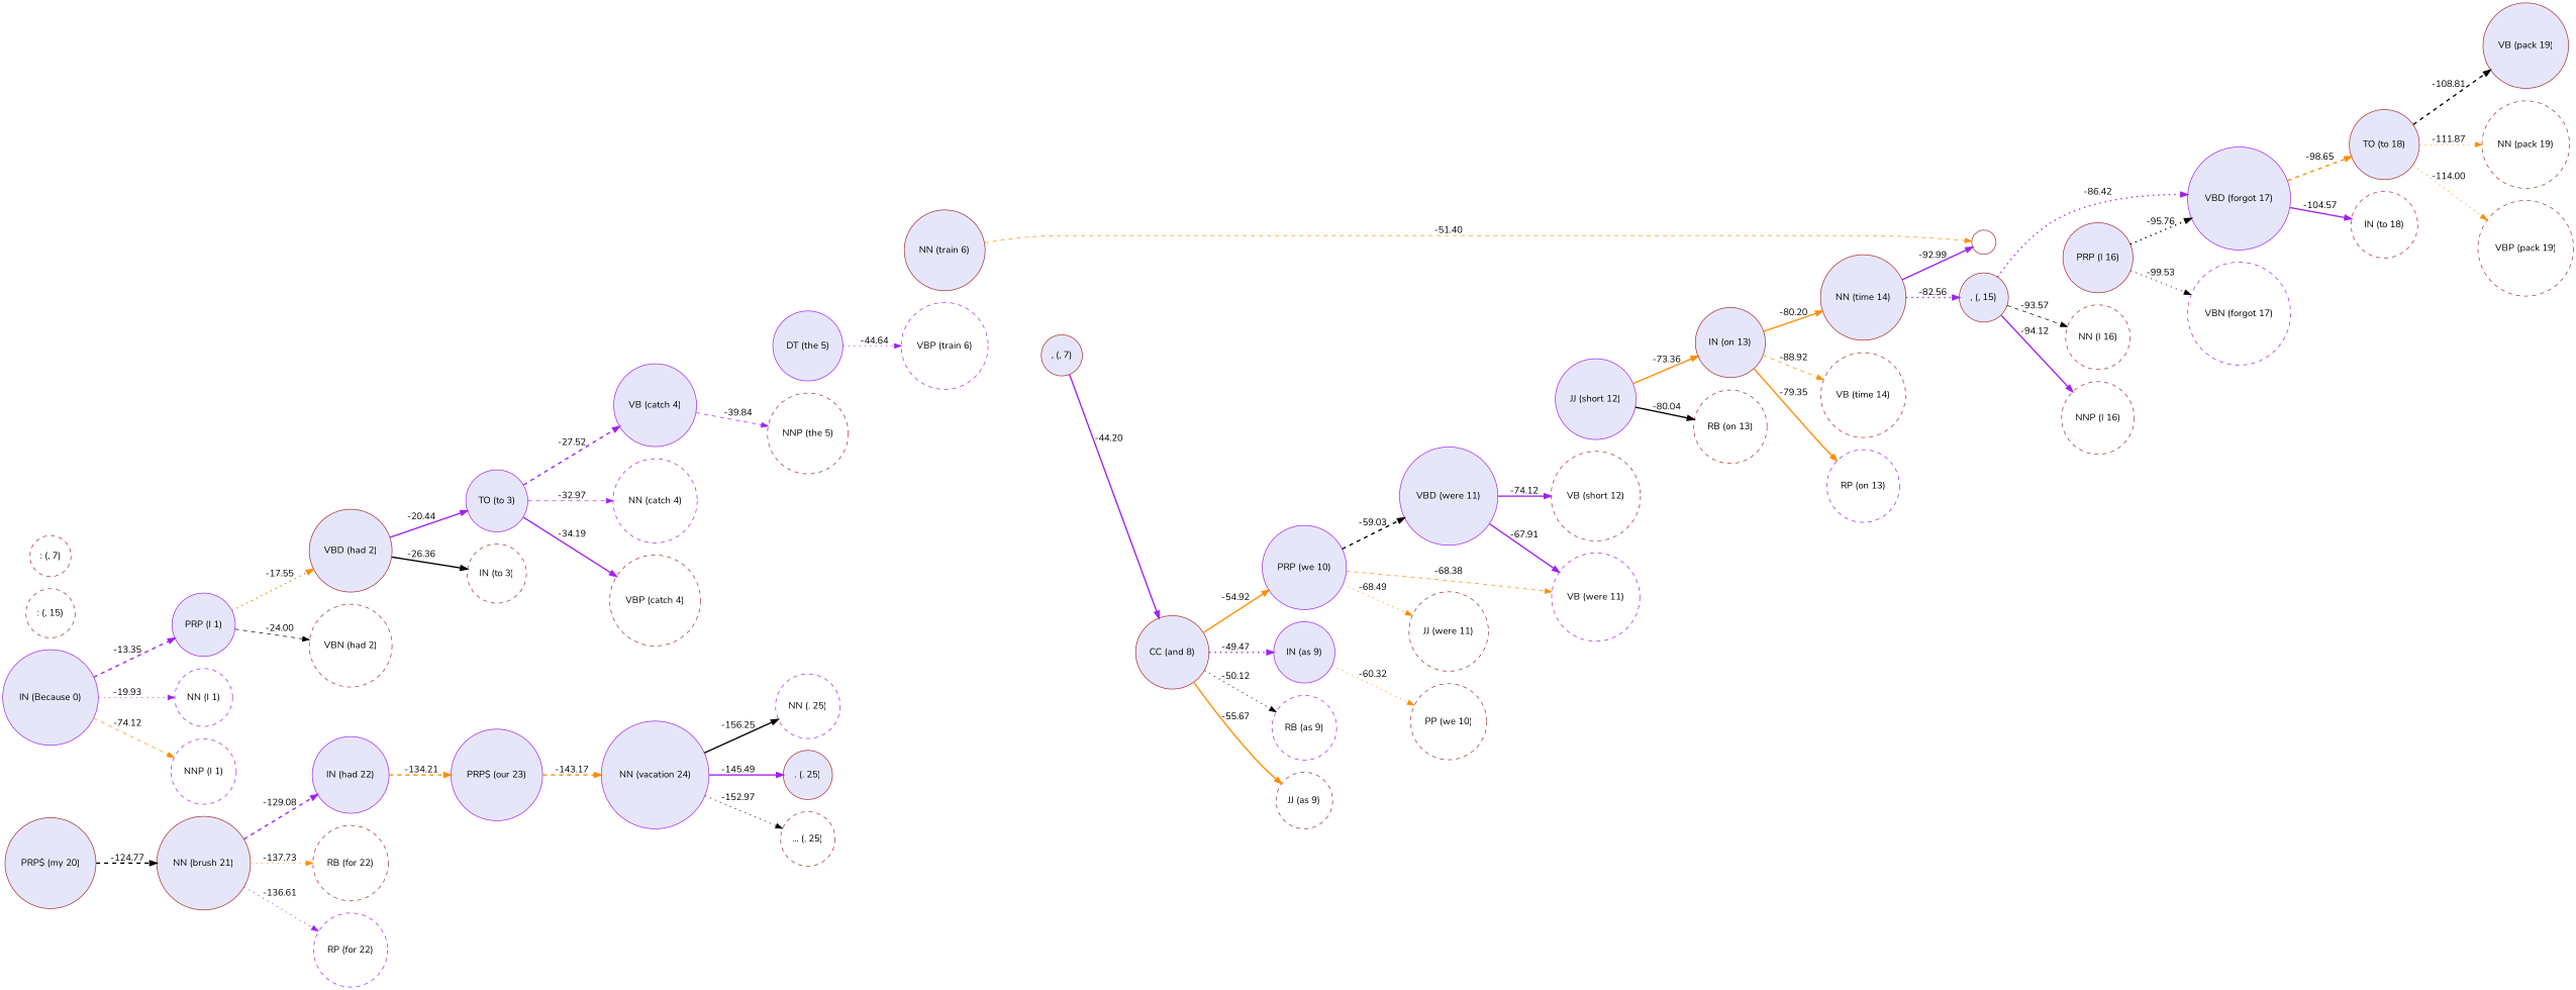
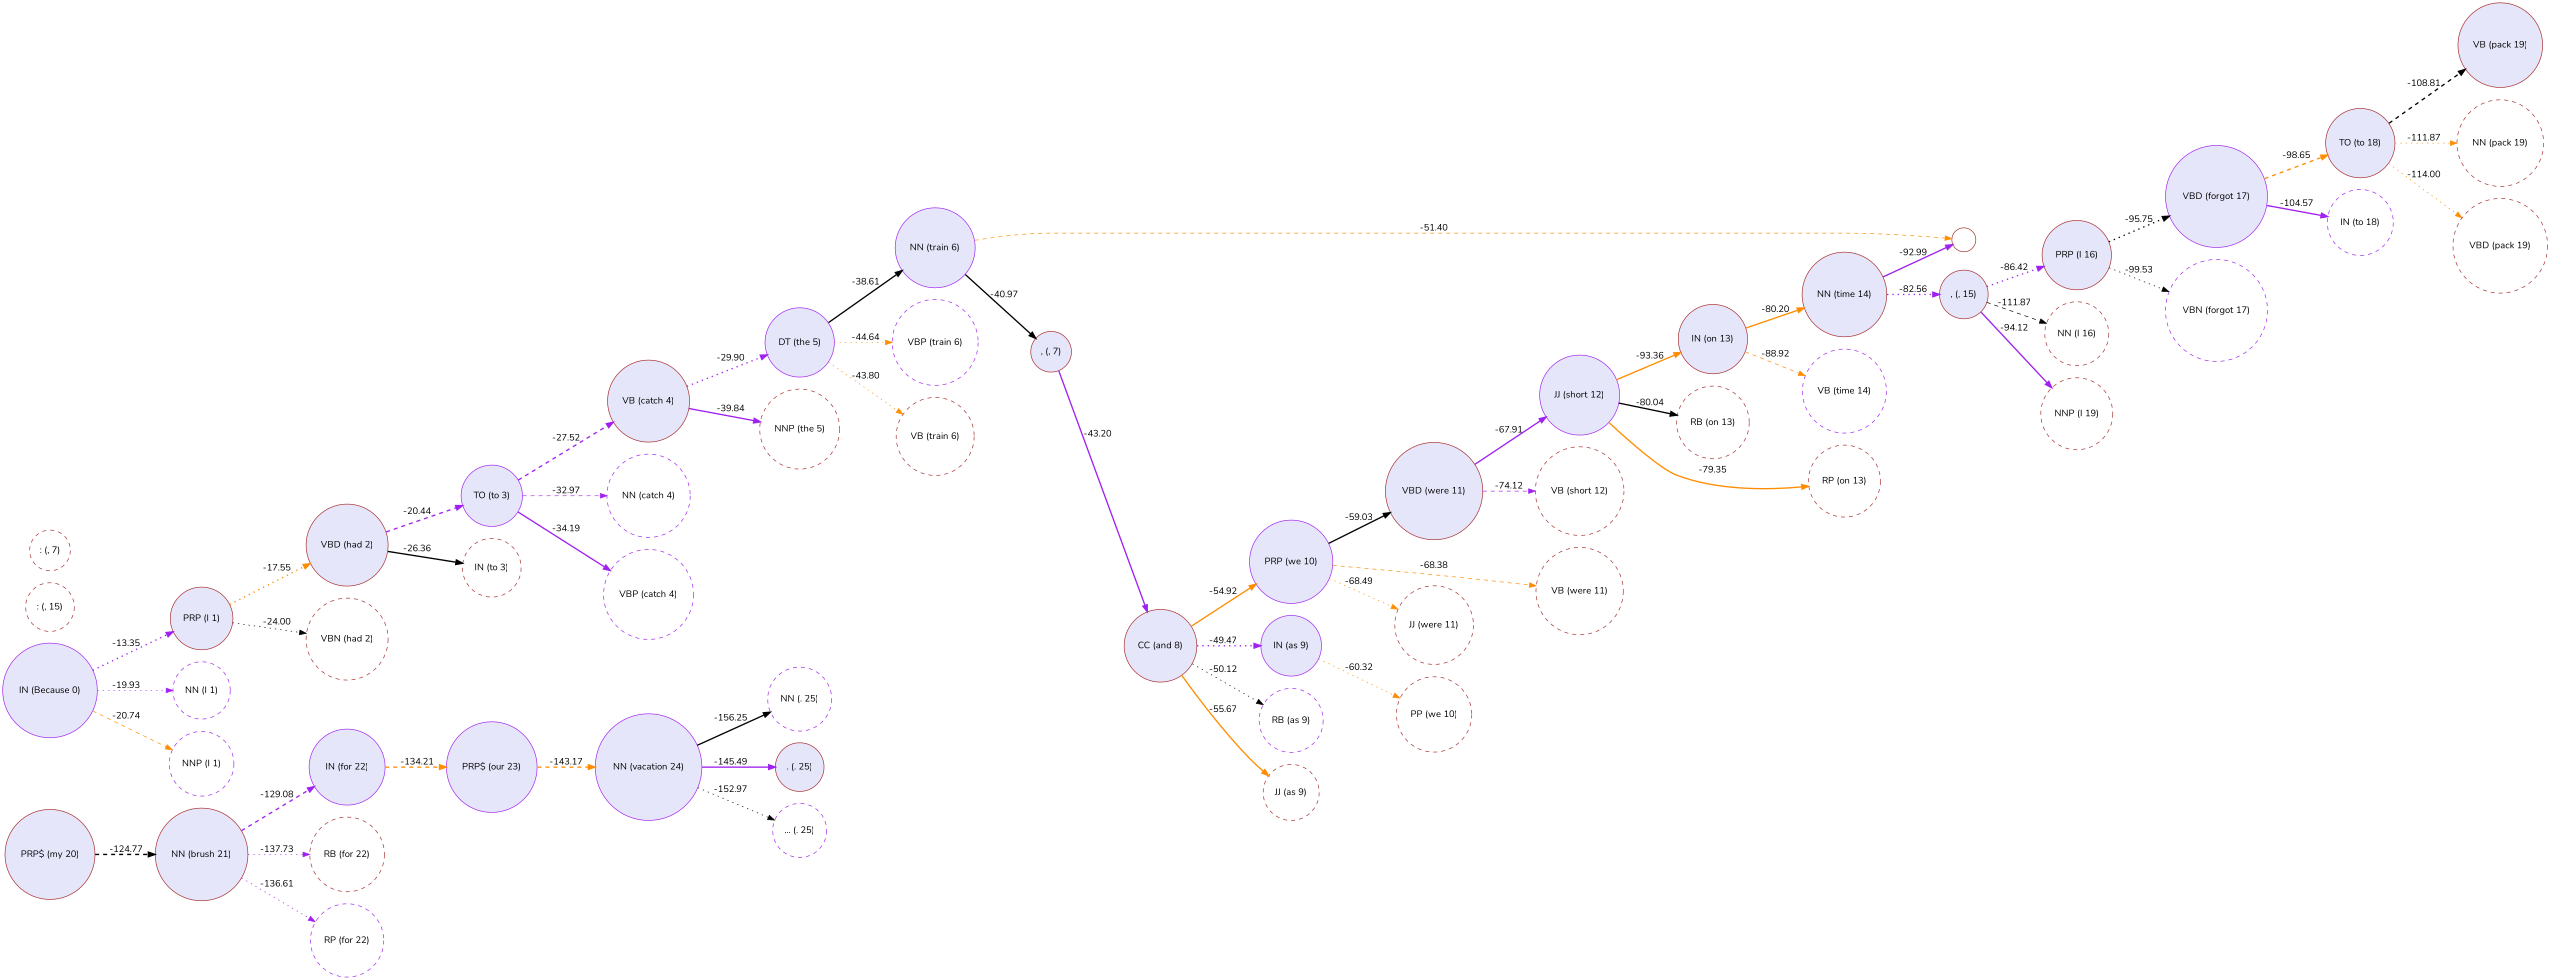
  digraph {
    fontname=Nunito
    rankdir=LR
    node [color=brown fontname=Nunito shape=circle style=dashed]
    edge [color=purple fontname=Nunito style=bold]
    "NN (. 25)" [color=purple]
    "NN (vacation 24)" [color=purple fillcolor="#E6E6FA" style=filled]
    ". (. 25)" [fillcolor="#E6E6FA" style=filled]
-   "... (. 25)"
+   "... (. 25)" [color=purple]
    "PRP$ (our 23)" [color=purple fillcolor="#E6E6FA" style=filled]
-   "IN (for 22)" [color=purple fillcolor="#E6E6FA" style=filled label="IN (had 22)"]
+   "IN (for 22)" [color=purple fillcolor="#E6E6FA" style=filled]
    "NN (brush 21)" [fillcolor="#E6E6FA" style=filled]
    "RB (for 22)"
    "RP (for 22)" [color=purple]
    "PRP$ (my 20)" [fillcolor="#E6E6FA" style=filled]
    "VB (pack 19)" [fillcolor="#E6E6FA" style=filled]
    "TO (to 18)" [fillcolor="#E6E6FA" style=filled]
    "NN (pack 19)"
-   "VBP (pack 19)"
+   "VBP (pack 19)" [label="VBD (pack 19)"]
    "VBD (forgot 17)" [color=purple fillcolor="#E6E6FA" style=filled]
-   "IN (to 18)"
+   "IN (to 18)" [color=purple]
    "PRP (I 16)" [fillcolor="#E6E6FA" style=filled]
    "VBN (forgot 17)" [color=purple]
    ", (, 15)" [fillcolor="#E6E6FA" style=filled]
    "NN (I 16)"
-   "NNP (I 16)"
+   "NNP (I 16)" [label="NNP (I 19)"]
    ": (, 15)"
    "NN (time 14)" [fillcolor="#E6E6FA" style=filled]
    "" [style=""]
    "IN (on 13)" [fillcolor="#E6E6FA" style=filled]
-   "VB (time 14)"
+   "VB (time 14)" [color=purple]
    "JJ (short 12)" [color=purple fillcolor="#E6E6FA" style=filled]
    "RB (on 13)"
-   "RP (on 13)" [color=purple]
-   "VBD (were 11)" [color=purple fillcolor="#E6E6FA" style=filled]
+   "RP (on 13)"
+   "VBD (were 11)" [fillcolor="#E6E6FA" style=filled]
    "VB (short 12)"
    "PRP (we 10)" [color=purple fillcolor="#E6E6FA" style=filled]
-   "VB (were 11)" [color=purple]
+   "VB (were 11)"
    "JJ (were 11)"
    "IN (as 9)" [color=purple fillcolor="#E6E6FA" style=filled]
    "PP (we 10)"
    "CC (and 8)" [fillcolor="#E6E6FA" style=filled]
    "RB (as 9)" [color=purple]
    "JJ (as 9)"
    ", (, 7)" [fillcolor="#E6E6FA" style=filled]
    ": (, 7)"
-   "NN (train 6)" [fillcolor="#E6E6FA" style=filled]
+   "NN (train 6)" [color=purple fillcolor="#E6E6FA" style=filled]
    "DT (the 5)" [color=purple fillcolor="#E6E6FA" style=filled]
    "VBP (train 6)" [color=purple]
-   "VB (catch 4)" [color=purple fillcolor="#E6E6FA" style=filled]
+   "VB (train 6)"
+   "VB (catch 4)" [fillcolor="#E6E6FA" style=filled]
    "NNP (the 5)"
    "NN (catch 4)" [color=purple]
    "TO (to 3)" [color=purple fillcolor="#E6E6FA" style=filled]
-   "VBP (catch 4)"
+   "VBP (catch 4)" [color=purple]
    "VBD (had 2)" [fillcolor="#E6E6FA" style=filled]
    "IN (to 3)"
-   "PRP (I 1)" [color=purple fillcolor="#E6E6FA" style=filled]
+   "PRP (I 1)" [fillcolor="#E6E6FA" style=filled]
    "VBN (had 2)"
    "NN (I 1)" [color=purple]
    "IN (Because 0)" [color=purple fillcolor="#E6E6FA" style=filled]
    "NNP (I 1)" [color=purple]
    "NN (vacation 24)" -> "NN (. 25)" [color=black label=-156.25]
    "NN (vacation 24)" -> ". (. 25)" [label=-145.49 penwidth=2.0]
    "NN (vacation 24)" -> "... (. 25)" [color=black label=-152.97 style=dotted]
    "PRP$ (our 23)" -> "NN (vacation 24)" [color=darkorange label=-143.17 penwidth=2.0 style=dashed]
    "IN (for 22)" -> "PRP$ (our 23)" [color=darkorange label=-134.21 penwidth=2.0 style=dashed]
    "NN (brush 21)" -> "IN (for 22)" [label=-129.08 penwidth=2.0 style=dashed]
-   "NN (brush 21)" -> "RB (for 22)" [color=darkorange label=-137.73 style=dotted]
+   "NN (brush 21)" -> "RB (for 22)" [label=-137.73 style=dotted]
    "NN (brush 21)" -> "RP (for 22)" [label=-136.61 style=dotted]
    "PRP$ (my 20)" -> "NN (brush 21)" [color=black label=-124.77 penwidth=2.0 style=dashed]
    "TO (to 18)" -> "VB (pack 19)" [color=black label=-108.81 penwidth=2.0 style=dashed]
    "TO (to 18)" -> "NN (pack 19)" [color=darkorange label=-111.87 style=dotted]
    "TO (to 18)" -> "VBP (pack 19)" [color=darkorange label=-114.00 style=dotted]
    "VBD (forgot 17)" -> "TO (to 18)" [color=darkorange label=-98.65 penwidth=2.0 style=dashed]
    "VBD (forgot 17)" -> "IN (to 18)" [label=-104.57]
-   "PRP (I 16)" -> "VBD (forgot 17)" [color=black label=-95.76 penwidth=2.0 style=dotted]
+   "PRP (I 16)" -> "VBD (forgot 17)" [color=black label=-95.75 penwidth=2.0 style=dotted]
    "PRP (I 16)" -> "VBN (forgot 17)" [color=black label=-99.53 style=dotted]
-   ", (, 15)" -> "VBD (forgot 17)" [label=-86.42 penwidth=2.0 style=dotted]
-   ", (, 15)" -> "NN (I 16)" [color=black label=-93.57 style=dashed]
+   ", (, 15)" -> "PRP (I 16)" [label=-86.42 penwidth=2.0 style=dotted]
+   ", (, 15)" -> "NN (I 16)" [color=black label=-111.87 style=dashed]
    ", (, 15)" -> "NNP (I 16)" [label=-94.12]
    "NN (time 14)" -> ", (, 15)" [label=-82.56 penwidth=2.0 style=dotted]
    "NN (time 14)" -> "" [headport=" (, 15)" label=-92.99]
    "IN (on 13)" -> "NN (time 14)" [color=darkorange label=-80.20 penwidth=2.0]
    "IN (on 13)" -> "VB (time 14)" [color=darkorange label=-88.92 style=dashed]
-   "JJ (short 12)" -> "IN (on 13)" [color=darkorange label=-73.36 penwidth=2.0]
+   "JJ (short 12)" -> "IN (on 13)" [color=darkorange label=-93.36 penwidth=2.0]
    "JJ (short 12)" -> "RB (on 13)" [color=black label=-80.04]
-   "IN (on 13)" -> "RP (on 13)" [color=darkorange label=-79.35]
-   "VBD (were 11)" -> "VB (were 11)" [label=-67.91 penwidth=2.0]
-   "VBD (were 11)" -> "VB (short 12)" [label=-74.12]
-   "PRP (we 10)" -> "VBD (were 11)" [color=black label=-59.03 penwidth=2.0 style=dashed]
+   "JJ (short 12)" -> "RP (on 13)" [color=darkorange label=-79.35]
+   "VBD (were 11)" -> "JJ (short 12)" [label=-67.91 penwidth=2.0]
+   "VBD (were 11)" -> "VB (short 12)" [label=-74.12 style=dashed]
+   "PRP (we 10)" -> "VBD (were 11)" [color=black label=-59.03 penwidth=2.0]
    "PRP (we 10)" -> "VB (were 11)" [color=darkorange label=-68.38 style=dashed]
    "PRP (we 10)" -> "JJ (were 11)" [color=darkorange label=-68.49 style=dotted]
    "IN (as 9)" -> "PP (we 10)" [color=darkorange label=-60.32 style=dotted]
    "CC (and 8)" -> "PRP (we 10)" [color=darkorange label=-54.92 penwidth=2.0]
    "CC (and 8)" -> "IN (as 9)" [label=-49.47 penwidth=2.0 style=dotted]
    "CC (and 8)" -> "RB (as 9)" [color=black label=-50.12 style=dotted]
    "CC (and 8)" -> "JJ (as 9)" [color=darkorange label=-55.67]
-   ", (, 7)" -> "CC (and 8)" [label=-44.20 penwidth=2.0]
+   ", (, 7)" -> "CC (and 8)" [label=-43.20 penwidth=2.0]
    "NN (train 6)" -> "" [color=darkorange headport=" (, 7)" label=-51.40 style=dashed]
-   "DT (the 5)" -> "VBP (train 6)" [label=-44.64 style=dotted]
-   "VB (catch 4)" -> "NNP (the 5)" [label=-39.84 style=dashed]
+   "NN (train 6)" -> ", (, 7)" [color=black label=-40.97 penwidth=2.0]
+   "DT (the 5)" -> "NN (train 6)" [color=black label=-38.61 penwidth=2.0]
+   "DT (the 5)" -> "VBP (train 6)" [color=darkorange label=-44.64 style=dotted]
+   "DT (the 5)" -> "VB (train 6)" [color=darkorange label=-43.80 style=dotted]
+   "VB (catch 4)" -> "DT (the 5)" [label=-29.90 penwidth=2.0 style=dotted]
+   "VB (catch 4)" -> "NNP (the 5)" [label=-39.84]
    "TO (to 3)" -> "VB (catch 4)" [label=-27.52 penwidth=2.0 style=dashed]
    "TO (to 3)" -> "NN (catch 4)" [label=-32.97 style=dashed]
    "TO (to 3)" -> "VBP (catch 4)" [label=-34.19]
-   "VBD (had 2)" -> "TO (to 3)" [label=-20.44 penwidth=2.0]
+   "VBD (had 2)" -> "TO (to 3)" [label=-20.44 penwidth=2.0 style=dashed]
    "VBD (had 2)" -> "IN (to 3)" [color=black label=-26.36]
    "PRP (I 1)" -> "VBD (had 2)" [color=darkorange label=-17.55 penwidth=2.0 style=dotted]
-   "PRP (I 1)" -> "VBN (had 2)" [color=black label=-24.00 style=dashed]
-   "IN (Because 0)" -> "PRP (I 1)" [label=-13.35 penwidth=2.0 style=dashed]
+   "PRP (I 1)" -> "VBN (had 2)" [color=black label=-24.00 style=dotted]
+   "IN (Because 0)" -> "PRP (I 1)" [label=-13.35 penwidth=2.0 style=dotted]
    "IN (Because 0)" -> "NN (I 1)" [label=-19.93 style=dotted]
-   "IN (Because 0)" -> "NNP (I 1)" [color=darkorange label=-74.12 style=dashed]
+   "IN (Because 0)" -> "NNP (I 1)" [color=darkorange label=-20.74 style=dashed]
  }
